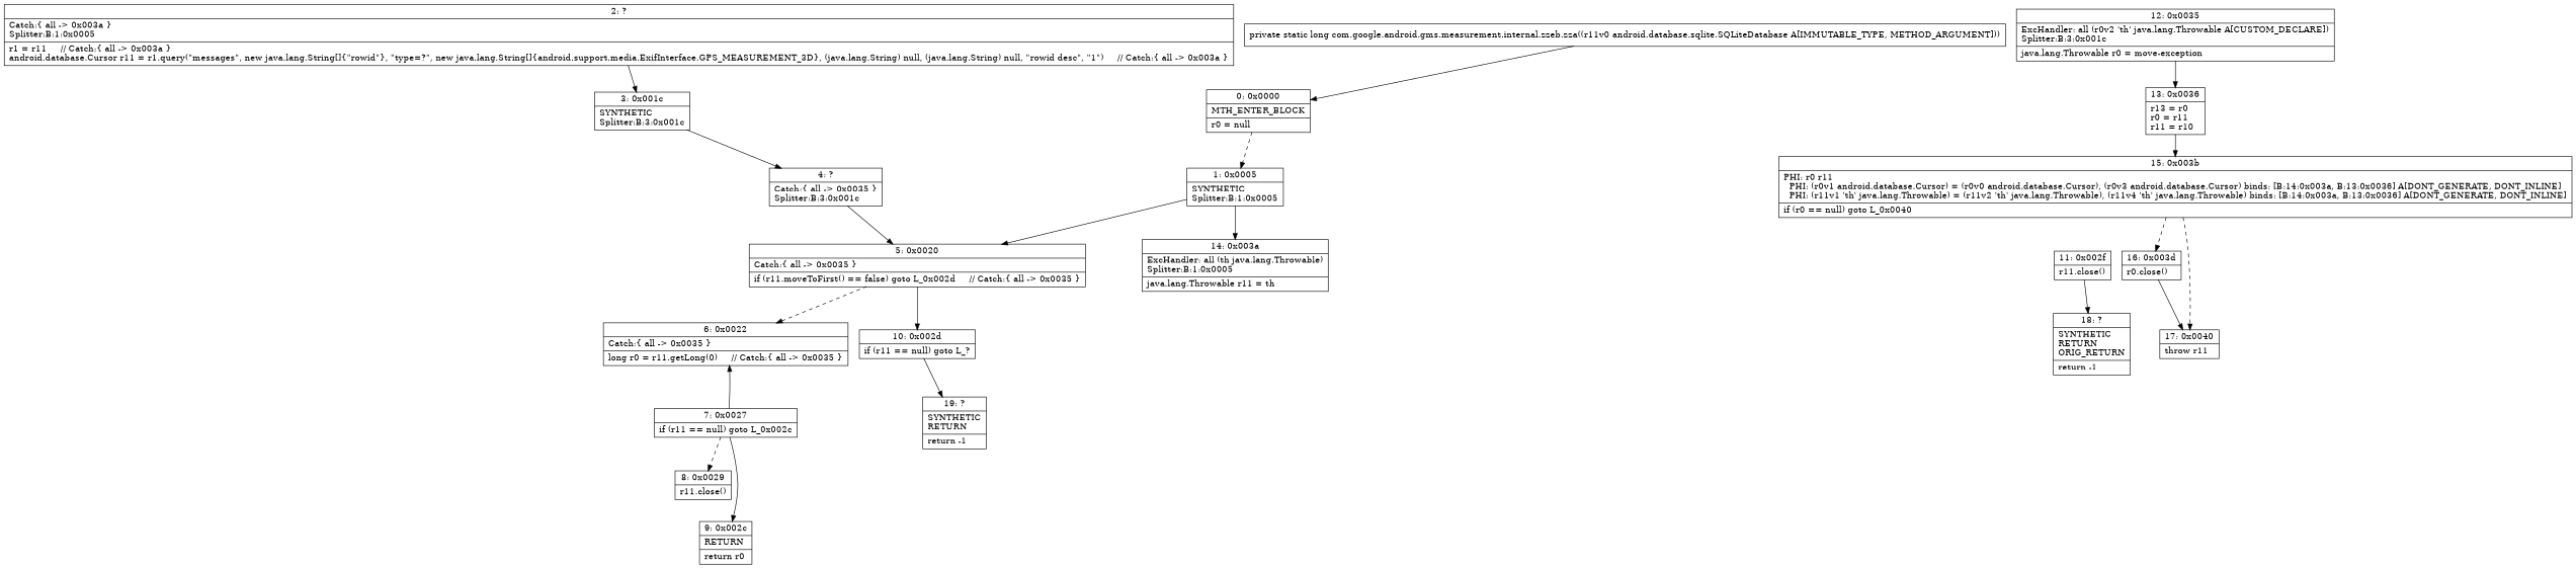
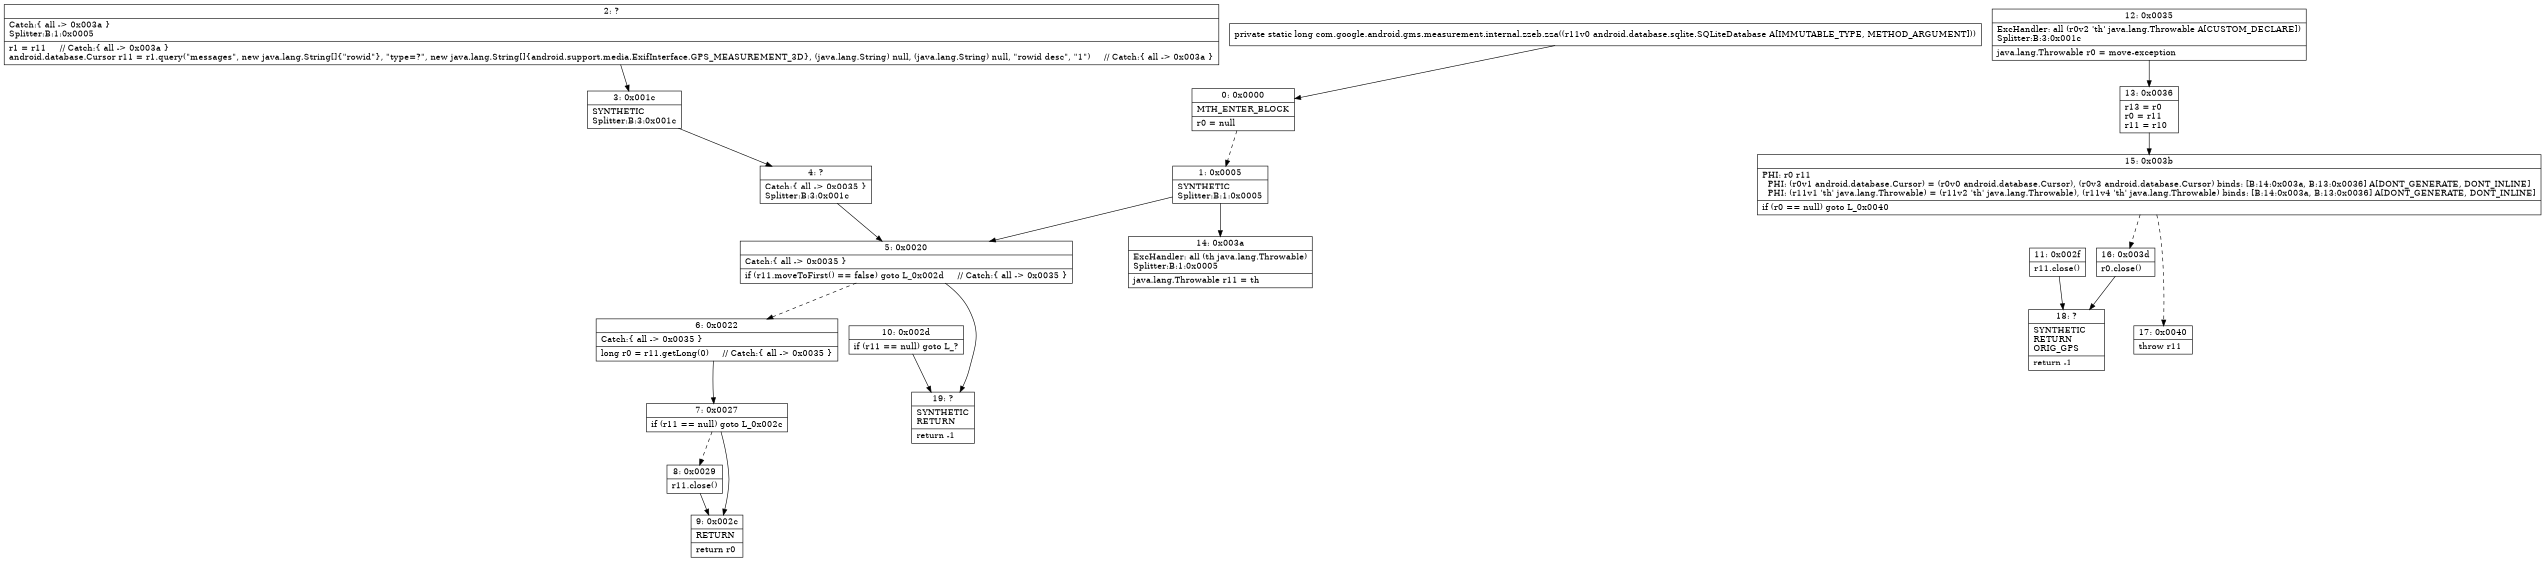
  digraph {
    node [shape=record]
    n1 [label="{0\:\ 0x0000|MTH_ENTER_BLOCK\l|r0 = null\l}"]
    n2 [label="{1\:\ 0x0005|SYNTHETIC\lSplitter:B:1:0x0005\l}"]
    n3 [label="{14\:\ 0x003a|ExcHandler: all (th java.lang.Throwable)\lSplitter:B:1:0x0005\l|java.lang.Throwable r11 = th\l}"]
    n4 [label="{5\:\ 0x0020|Catch:\{ all \-\> 0x0035 \}\l|if (r11.moveToFirst() == false) goto L_0x002d     \/\/ Catch:\{ all \-\> 0x0035 \}\l}"]
    n5 [label="{2\:\ ?|Catch:\{ all \-\> 0x003a \}\lSplitter:B:1:0x0005\l|r1 = r11     \/\/ Catch:\{ all \-\> 0x003a \}\landroid.database.Cursor r11 = r1.query(\"messages\", new java.lang.String[]\{\"rowid\"\}, \"type=?\", new java.lang.String[]\{android.support.media.ExifInterface.GPS_MEASUREMENT_3D\}, (java.lang.String) null, (java.lang.String) null, \"rowid desc\", \"1\")     \/\/ Catch:\{ all \-\> 0x003a \}\l}"]
    n6 [label="{3\:\ 0x001c|SYNTHETIC\lSplitter:B:3:0x001c\l}"]
    n7 [label="{4\:\ ?|Catch:\{ all \-\> 0x0035 \}\lSplitter:B:3:0x001c\l}"]
    n8 [label="{12\:\ 0x0035|ExcHandler: all (r0v2 'th' java.lang.Throwable A[CUSTOM_DECLARE])\lSplitter:B:3:0x001c\l|java.lang.Throwable r0 = move\-exception\l}"]
    n9 [label="{13\:\ 0x0036|r13 = r0\lr0 = r11\lr11 = r10\l}"]
    n10 [label="{6\:\ 0x0022|Catch:\{ all \-\> 0x0035 \}\l|long r0 = r11.getLong(0)     \/\/ Catch:\{ all \-\> 0x0035 \}\l}"]
    n11 [label="{10\:\ 0x002d|if (r11 == null) goto L_?\l}"]
    n12 [label="{7\:\ 0x0027|if (r11 == null) goto L_0x002c\l}"]
    n13 [label="{19\:\ ?|SYNTHETIC\lRETURN\l|return \-1\l}"]
    n14 [label="{8\:\ 0x0029|r11.close()\l}"]
    n15 [label="{9\:\ 0x002c|RETURN\l|return r0\l}"]
    n16 [label="{11\:\ 0x002f|r11.close()\l}"]
-   n17 [label="{18\:\ ?|SYNTHETIC\lRETURN\lORIG_RETURN\l|return \-1\l}"]
+   n17 [label="{18\:\ ?|SYNTHETIC\lRETURN\lORIG_GPS\l|return \-1\l}"]
    n18 [label="{15\:\ 0x003b|PHI: r0 r11 \l  PHI: (r0v1 android.database.Cursor) = (r0v0 android.database.Cursor), (r0v3 android.database.Cursor) binds: [B:14:0x003a, B:13:0x0036] A[DONT_GENERATE, DONT_INLINE]\l  PHI: (r11v1 'th' java.lang.Throwable) = (r11v2 'th' java.lang.Throwable), (r11v4 'th' java.lang.Throwable) binds: [B:14:0x003a, B:13:0x0036] A[DONT_GENERATE, DONT_INLINE]\l|if (r0 == null) goto L_0x0040\l}"]
    n19 [label="{16\:\ 0x003d|r0.close()\l}"]
    n20 [label="{17\:\ 0x0040|throw r11\l}"]
    n21 [label="{private static long com.google.android.gms.measurement.internal.zzeb.zza((r11v0 android.database.sqlite.SQLiteDatabase A[IMMUTABLE_TYPE, METHOD_ARGUMENT])) }"]
    n1 -> n2 [style=dashed]
    n2 -> n3
    n2 -> n4
    n4 -> n10 [style=dashed]
-   n4 -> n11
+   n4 -> n13
    n5 -> n6
    n6 -> n7
    n7 -> n4
    n8 -> n9
    n9 -> n18
-   n12 -> n10
+   n10 -> n12
    n11 -> n13
    n12 -> n14 [style=dashed]
    n12 -> n15
+   n14 -> n15
    n16 -> n17
    n18 -> n19 [style=dashed]
    n18 -> n20 [style=dashed]
-   n19 -> n20
+   n19 -> n17
    n21 -> n1
  }
